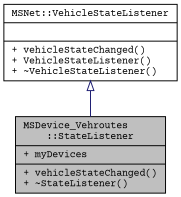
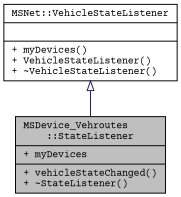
  digraph {
    fontname="Courier Prime"
    node [color=black fontname="Courier Prime" fontsize=10 shape=record style=filled]
    n1 [fillcolor=grey75 fontcolor=black height=0.2 label="{MSDevice_Vehroutes\l::StateListener\n|+ myDevices\l|+ vehicleStateChanged()\l+ ~StateListener()\l}" width=0.4]
-   n2 [fillcolor=white height=0.2 label="{MSNet::VehicleStateListener\n||+ vehicleStateChanged()\l+ VehicleStateListener()\l+ ~VehicleStateListener()\l}" width=0.4]
+   n2 [fillcolor=white height=0.2 label="{MSNet::VehicleStateListener\n||+ myDevices()\l+ VehicleStateListener()\l+ ~VehicleStateListener()\l}" width=0.4]
    n2 -> n1 [arrowtail=onormal color=midnightblue dir=back fontname="Courier Prime" fontsize=10 labelfontname=Helvetica labelfontsize=10 style=solid]
  }
